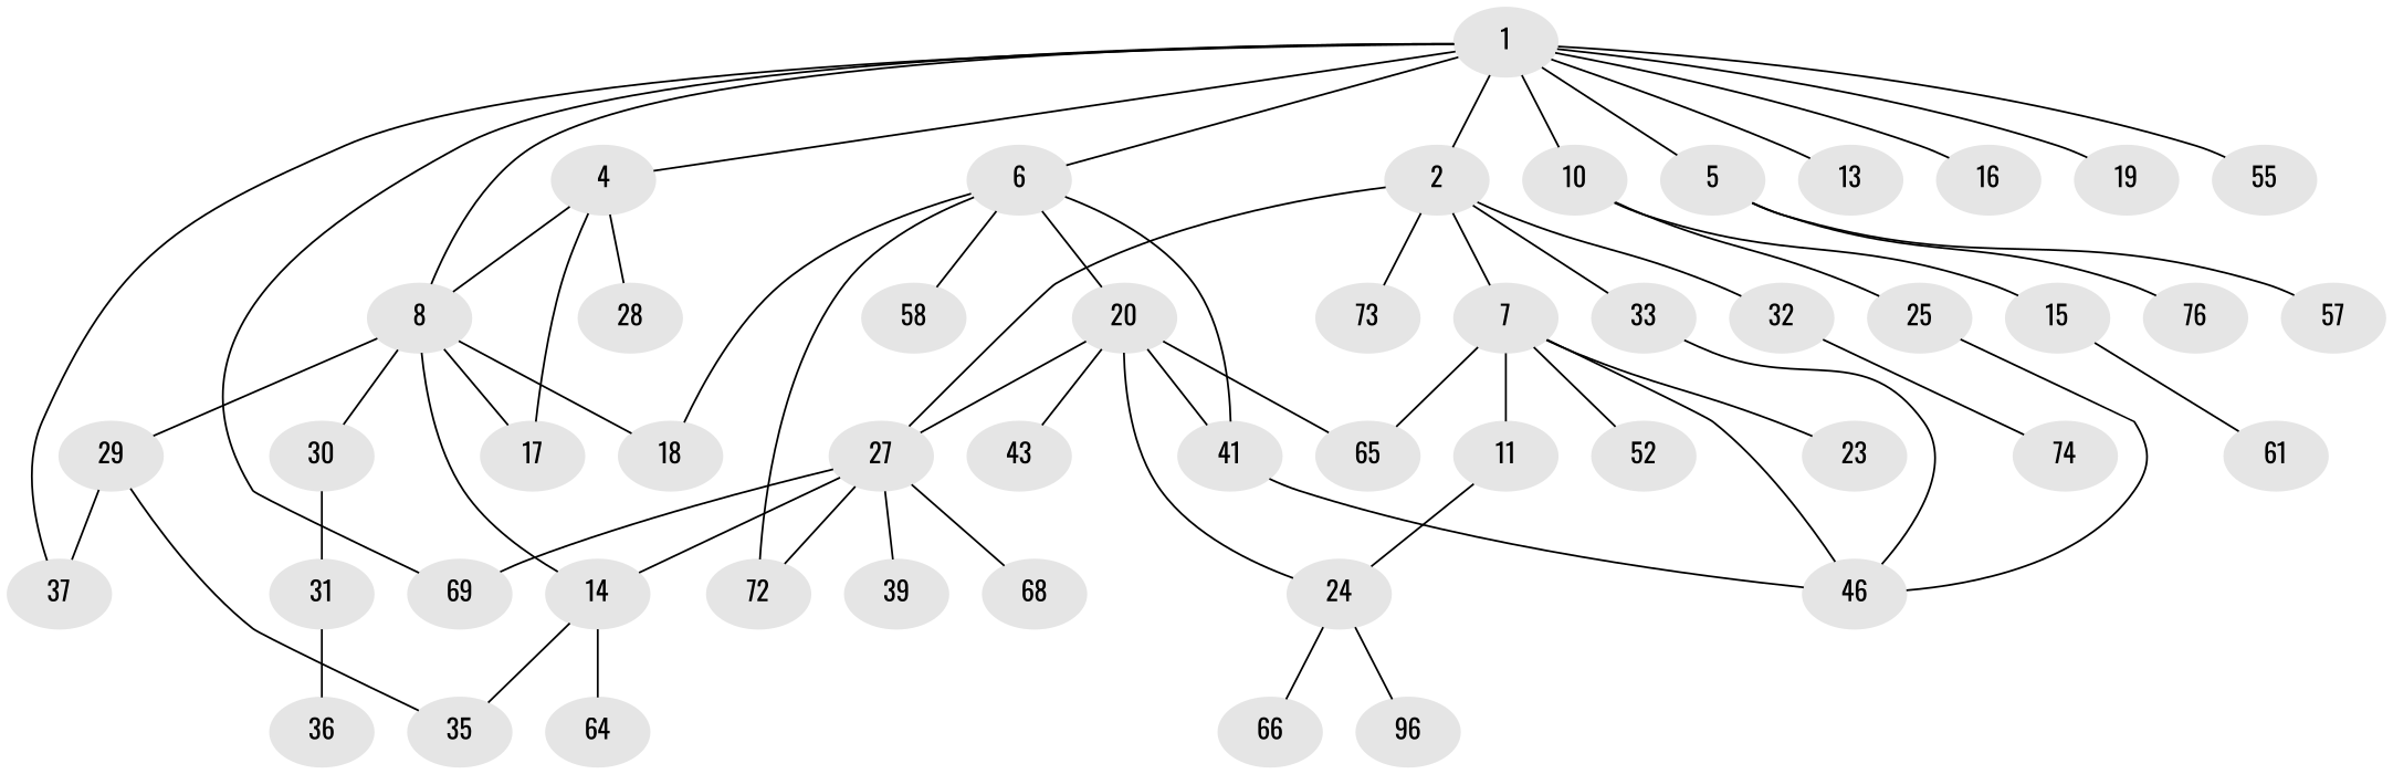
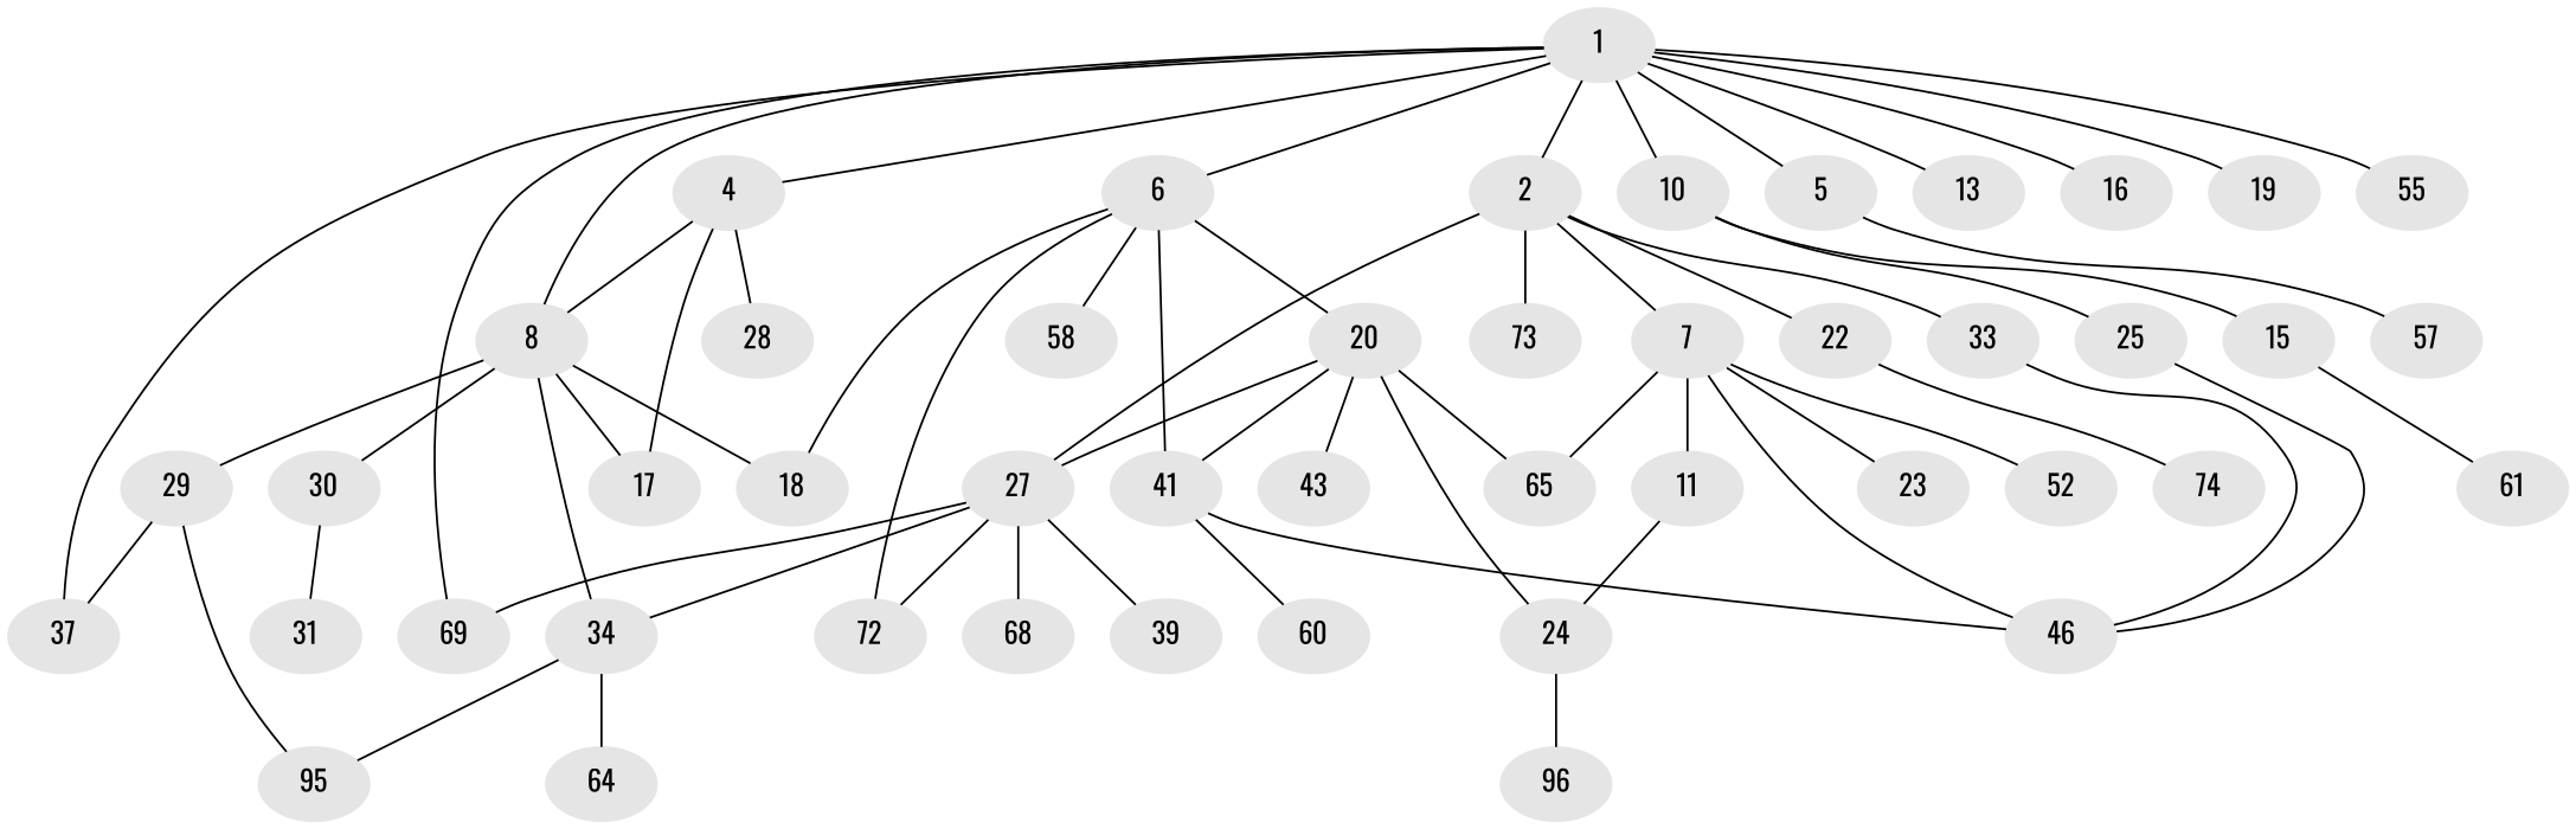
  graph {
    fontname=Oswald
    node [color=gray90 fontname=Oswald style=filled]
    edge [fontname=Oswald]
    1 [super="+3"]
    2 [super="+22"]
    4 [super="+53"]
    5 [super="+50"]
    6 [super="+47"]
    8 [super="+21"]
    10 [super="+12"]
    13 [super="+72"]
    16
    19
    37
    55
    69
    7 [super="+48"]
    27 [super="+51"]
-   32 [super="+38"]
+   32 [super="+38" label=22]
    33
    73
    17 [super="+40"]
    28
    57
-   76
    18
    20
    41 [super="+42"]
    58 [super="+70"]
    n27 [label=72]
    29 [super="+63"]
    30 [super="+49"]
-   34 [super="+54" label=14]
+   34 [super="+54"]
    15 [super="+26"]
    25
    11
    23 [super="+44"]
    46 [super="+67"]
    52
    65
    39
    68
    74
    24 [super="+62"]
    43 [super="+59"]
-   35 [super="+71"]
+   60
+   35 [super="+71" label=95]
    31 [super="+45"]
    64
    61
    n48 [label=96]
-   66
-   36
    1 -- 2
    1 -- 4
    1 -- 5
    1 -- 6
    1 -- 8
    1 -- 10
    1 -- 13
    1 -- 16
    1 -- 19
    1 -- 37
    1 -- 55
    1 -- 69
    2 -- 7
    2 -- 27
    2 -- 32
    2 -- 33
    2 -- 73
    4 -- 8
    4 -- 17
    4 -- 28
    5 -- 57
-   5 -- 76
    6 -- 18
    6 -- 20
    6 -- 41
    6 -- 58
    6 -- n27
    8 -- 17
    8 -- 18
    8 -- 29
    8 -- 30
    8 -- 34
    10 -- 15
    10 -- 25
    7 -- 11
    7 -- 23
    7 -- 46
    7 -- 52
    7 -- 65
    27 -- 69
    27 -- n27
    27 -- 34
    27 -- 39
    27 -- 68
    32 -- 74
    33 -- 46
    20 -- 27
    20 -- 41
    20 -- 65
    20 -- 24
    20 -- 43
    41 -- 46
+   41 -- 60
    29 -- 37
    29 -- 35
    30 -- 31
    34 -- 35
    34 -- 64
    15 -- 61
    25 -- 46
    11 -- 24
    24 -- n48
-   24 -- 66
-   31 -- 36
  }
